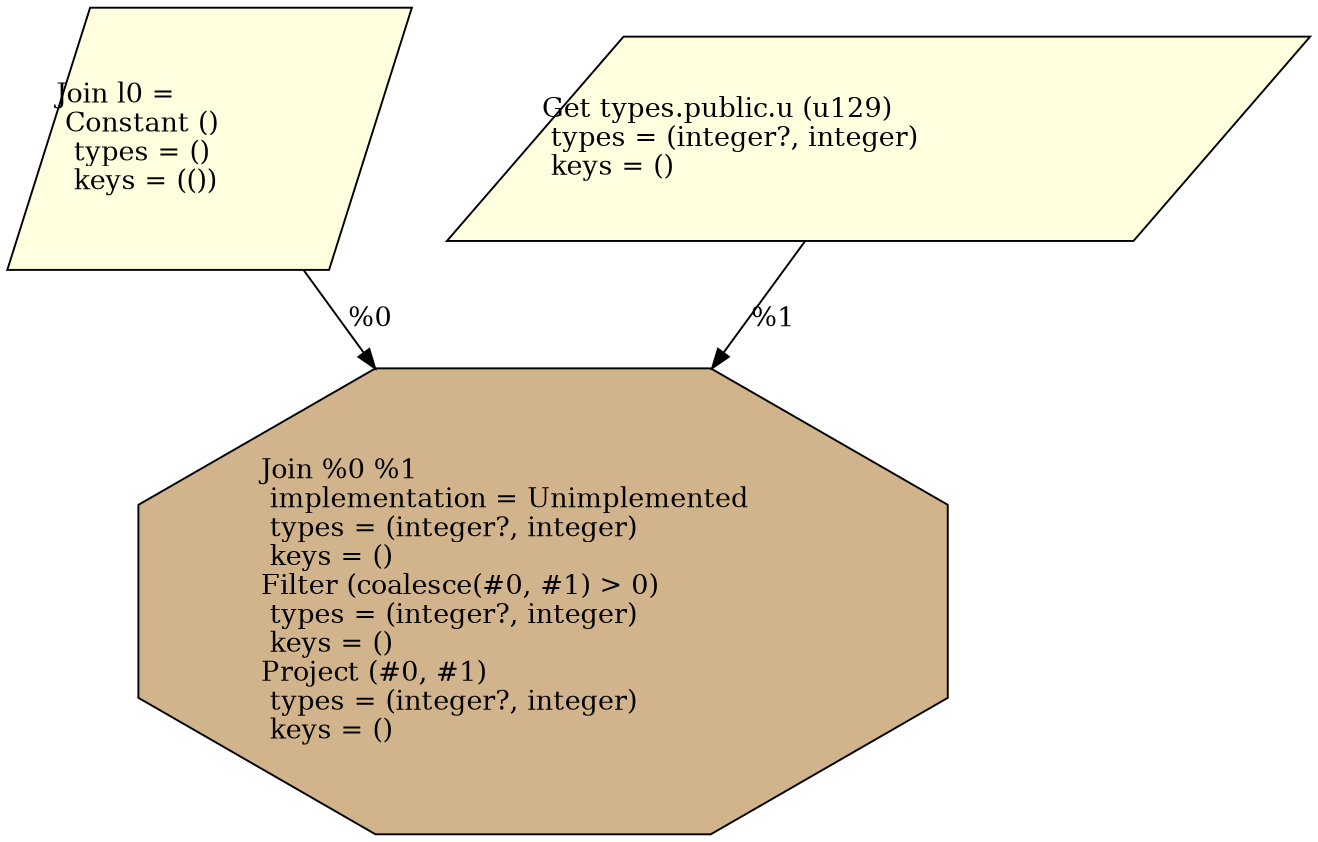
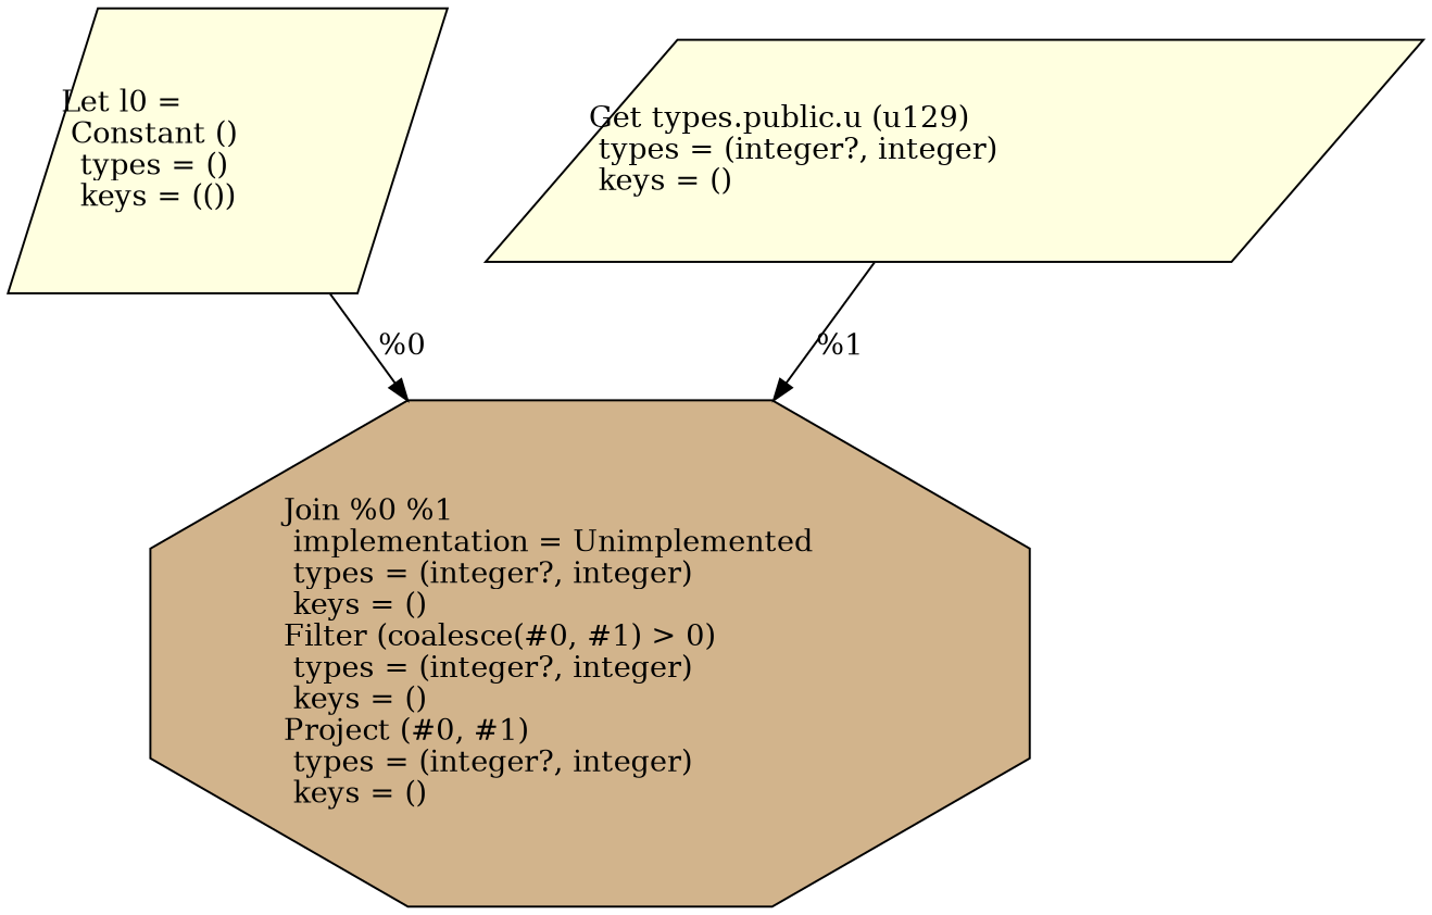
  digraph {
    node [shape=parallelogram style=filled fillcolor=lightyellow]
-   n1 [label="Join l0 =\l Constant ()\l  types = ()\l  keys = (())\l"]
+   n1 [label="Let l0 =\l Constant ()\l  types = ()\l  keys = (())\l"]
    n2 [label=" Join %0 %1\l  implementation = Unimplemented\l  types = (integer?, integer)\l  keys = ()\l Filter (coalesce(#0, #1) \> 0)\l  types = (integer?, integer)\l  keys = ()\l Project (#0, #1)\l  types = (integer?, integer)\l  keys = ()\l" shape=octagon fillcolor=tan]
    n3 [label=" Get types.public.u (u129)\l  types = (integer?, integer)\l  keys = ()\l"]
    n1 -> n2 [label="%0\l"]
    n3 -> n2 [label="%1\l"]
  }
